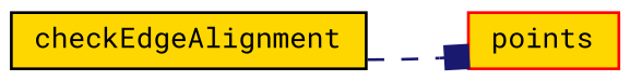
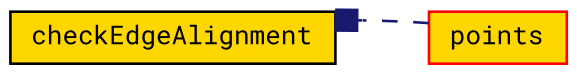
  digraph {
    rankdir=LR
    fontname="Roboto Mono"
    node [fillcolor=gold fontname="Roboto Mono" fontsize=10 shape=record style=filled]
    n1 [color=black fontcolor=black height=0.2 label=checkEdgeAlignment width=0.4]
    n2 [color=red height=0.2 label=points width=0.4]
-   n1 -> n2 [color=midnightblue fontname="Roboto Mono" fontsize=10 labelfontname=Helvetica labelfontsize=10 style=dashed arrowhead=box]
+   n2 -> n1 [color=midnightblue fontname="Roboto Mono" fontsize=10 labelfontname=Helvetica labelfontsize=10 style=dashed arrowhead=box]
  }
